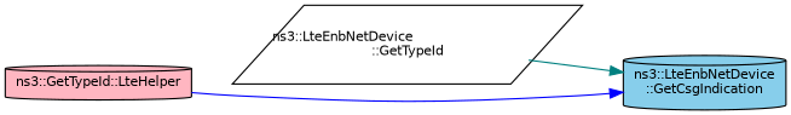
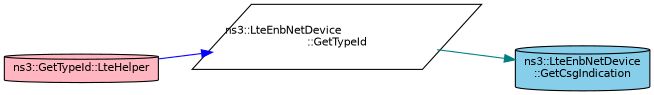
  digraph {
    rankdir=RL
    node [color=black fontname=Helvetica fontsize=10 shape=cylinder style=filled]
    edge [dir=back fontname=Helvetica fontsize=10 labelfontname=Helvetica labelfontsize=10 style=solid]
    n1 [fillcolor=skyblue fontcolor=black height=0.2 label="ns3::LteEnbNetDevice\l::GetCsgIndication" width=0.4]
    n2 [fillcolor=white height=0.2 label="ns3::LteEnbNetDevice\l::GetTypeId" shape=parallelogram width=0.4]
    n3 [fillcolor=lightpink height=0.2 label="ns3::GetTypeId::LteHelper" width=0.4]
    n1 -> n2 [color=teal]
-   n1 -> n3 [color=blue]
+   n2 -> n3 [color=blue]
  }
